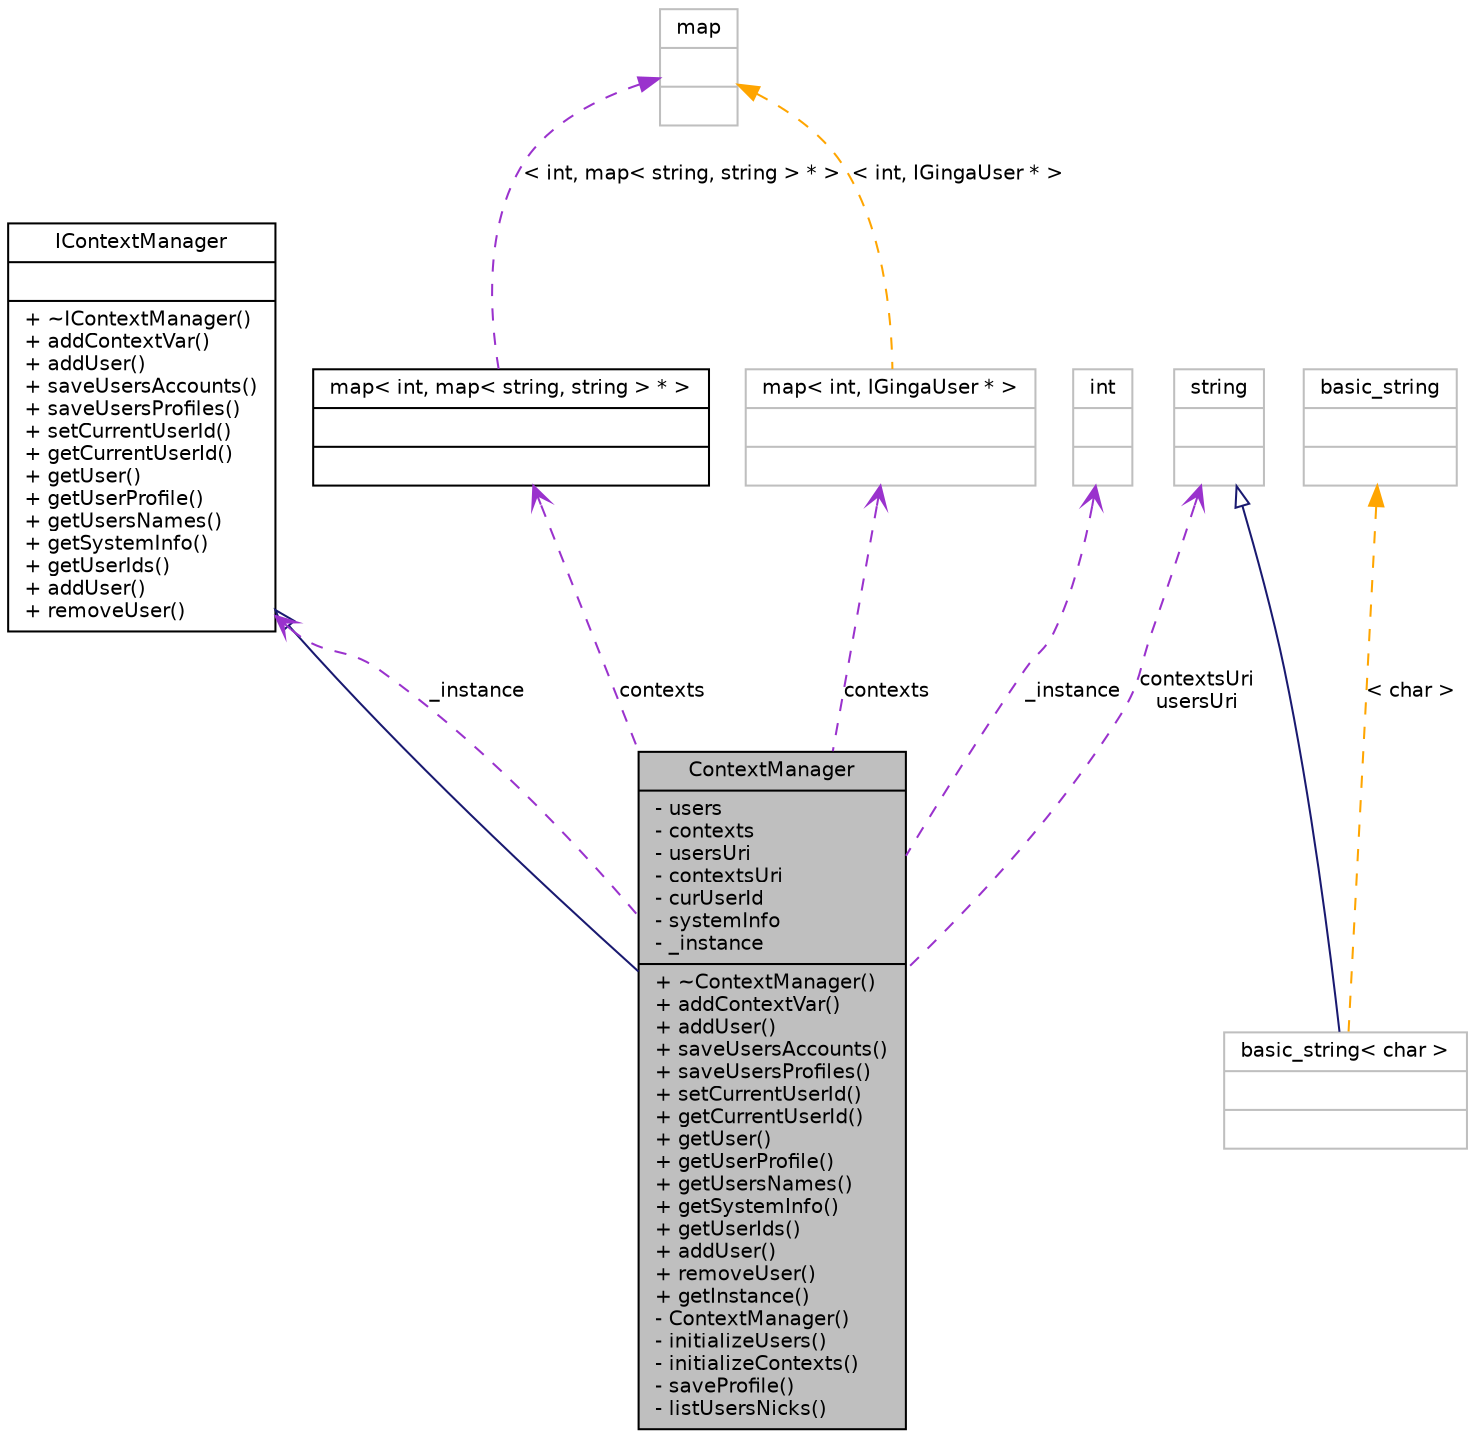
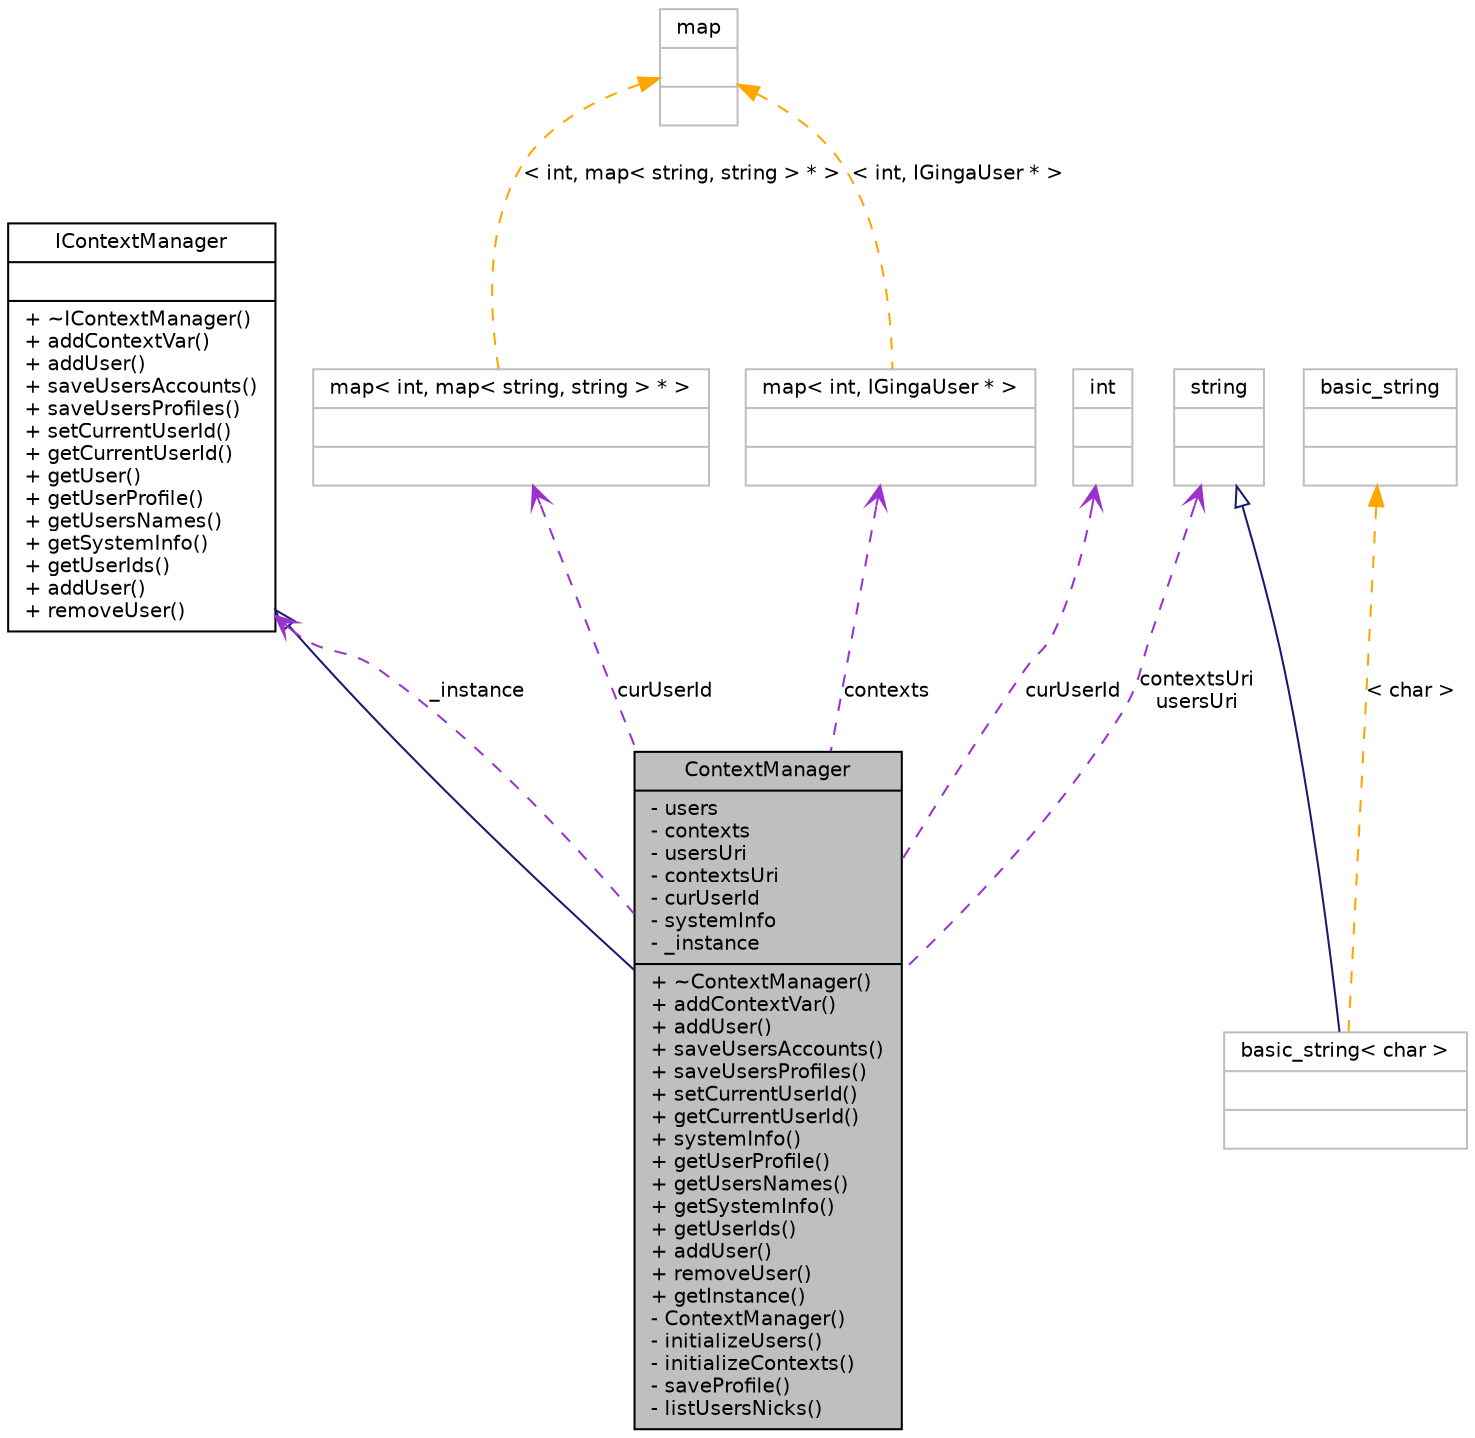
  digraph {
    fontname="DejaVu Sans"
    node [color=grey75 fillcolor=white fontname="DejaVu Sans" fontsize=10 shape=record style=filled]
    edge [arrowtail=open color=darkorchid3 dir=back fontname="DejaVu Sans" fontsize=10 labelfontname="FreeSans.ttf" labelfontsize=10 style=dashed]
-   n1 [color=black fillcolor=grey75 fontcolor=black height=0.2 label="{ContextManager\n|- users\l- contexts\l- usersUri\l- contextsUri\l- curUserId\l- systemInfo\l- _instance\l|+ ~ContextManager()\l+ addContextVar()\l+ addUser()\l+ saveUsersAccounts()\l+ saveUsersProfiles()\l+ setCurrentUserId()\l+ getCurrentUserId()\l+ getUser()\l+ getUserProfile()\l+ getUsersNames()\l+ getSystemInfo()\l+ getUserIds()\l+ addUser()\l+ removeUser()\l+ getInstance()\l- ContextManager()\l- initializeUsers()\l- initializeContexts()\l- saveProfile()\l- listUsersNicks()\l}" width=0.4]
+   n1 [color=black fillcolor=grey75 fontcolor=black height=0.2 label="{ContextManager\n|- users\l- contexts\l- usersUri\l- contextsUri\l- curUserId\l- systemInfo\l- _instance\l|+ ~ContextManager()\l+ addContextVar()\l+ addUser()\l+ saveUsersAccounts()\l+ saveUsersProfiles()\l+ setCurrentUserId()\l+ getCurrentUserId()\l+ systemInfo()\l+ getUserProfile()\l+ getUsersNames()\l+ getSystemInfo()\l+ getUserIds()\l+ addUser()\l+ removeUser()\l+ getInstance()\l- ContextManager()\l- initializeUsers()\l- initializeContexts()\l- saveProfile()\l- listUsersNicks()\l}" width=0.4]
    n2 [color=black height=0.2 label="{IContextManager\n||+ ~IContextManager()\l+ addContextVar()\l+ addUser()\l+ saveUsersAccounts()\l+ saveUsersProfiles()\l+ setCurrentUserId()\l+ getCurrentUserId()\l+ getUser()\l+ getUserProfile()\l+ getUsersNames()\l+ getSystemInfo()\l+ getUserIds()\l+ addUser()\l+ removeUser()\l}" width=0.4]
-   n3 [color=black height=0.2 label="{map\< int, map\< string, string \> * \>\n||}" width=0.4]
+   n3 [height=0.2 label="{map\< int, map\< string, string \> * \>\n||}" width=0.4]
    n4 [height=0.2 label="{map\n||}" width=0.4]
    n5 [height=0.2 label="{map\< int, IGingaUser * \>\n||}" width=0.4]
    n6 [height=0.2 label="{int\n||}" width=0.4]
    n7 [height=0.2 label="{string\n||}" width=0.4]
    n8 [height=0.2 label="{basic_string\< char \>\n||}" width=0.4]
    n9 [height=0.2 label="{basic_string\n||}" width=0.4]
    n2 -> n1 [arrowtail=empty color=midnightblue style=solid]
    n2 -> n1 [label=_instance]
-   n3 -> n1 [label=contexts]
-   n4 -> n3 [label="\< int, map\< string, string \> * \>" arrowtail=""]
+   n3 -> n1 [label=curUserId]
+   n4 -> n3 [color=orange label="\< int, map\< string, string \> * \>" arrowtail=""]
    n4 -> n5 [color=orange label="\< int, IGingaUser * \>" arrowtail=""]
    n5 -> n1 [label=contexts]
-   n6 -> n1 [label=_instance]
+   n6 -> n1 [label=curUserId]
    n7 -> n1 [label="contextsUri\nusersUri"]
    n7 -> n8 [arrowtail=empty color=midnightblue style=solid]
    n9 -> n8 [color=orange label="\< char \>" arrowtail=""]
  }
